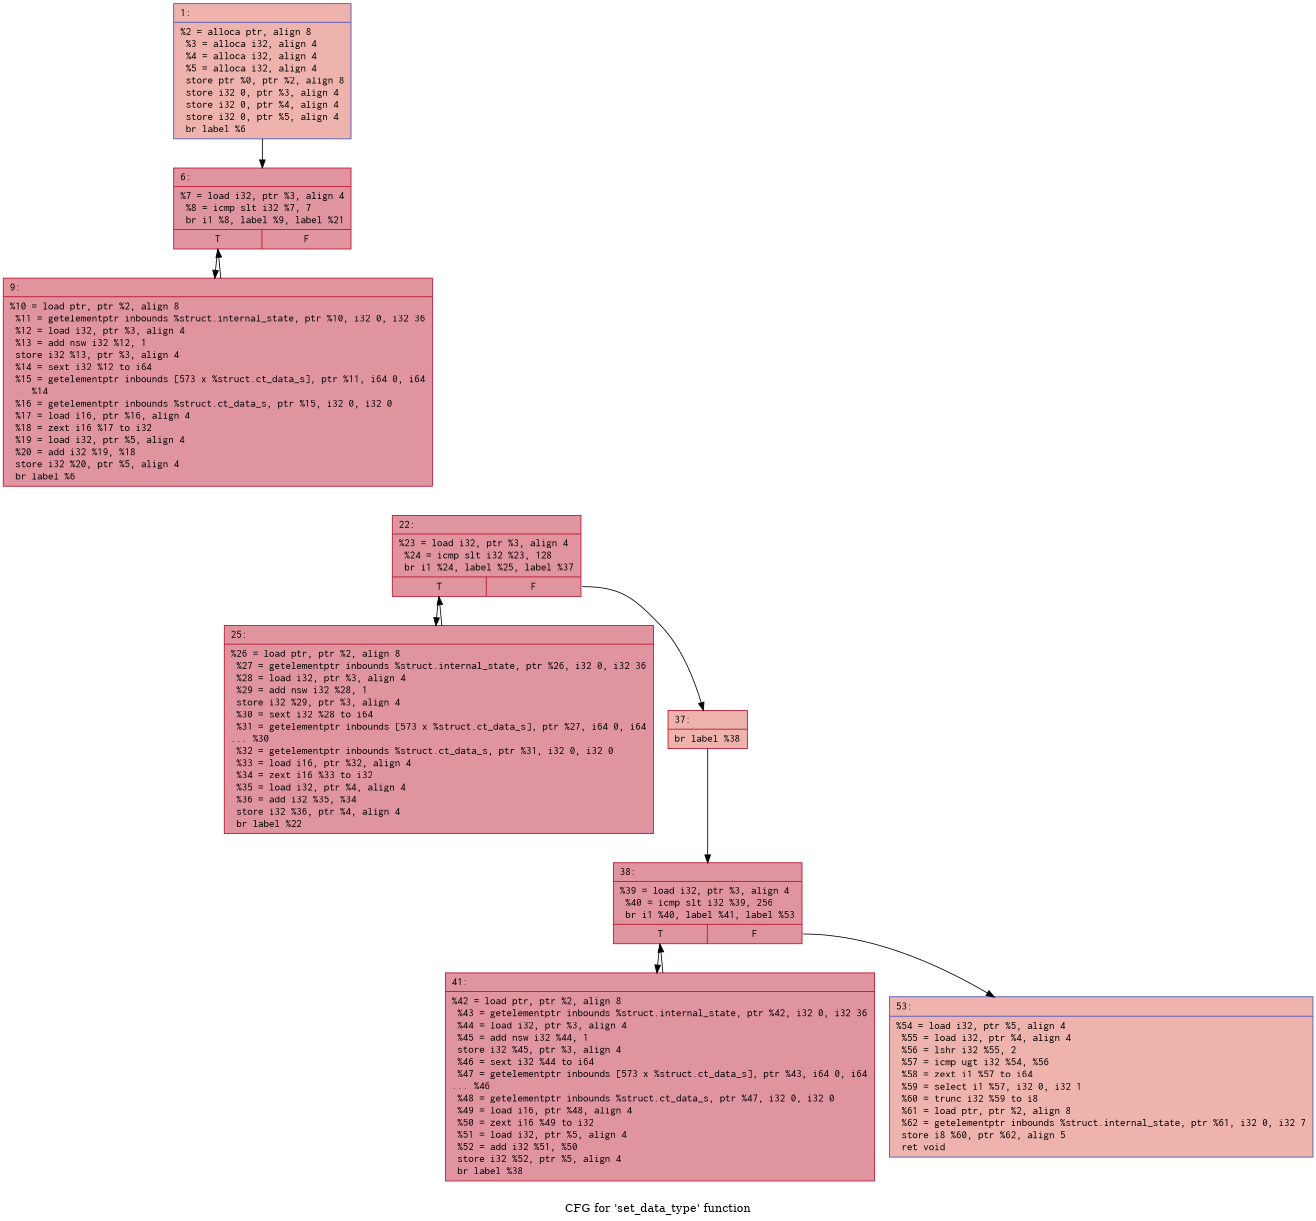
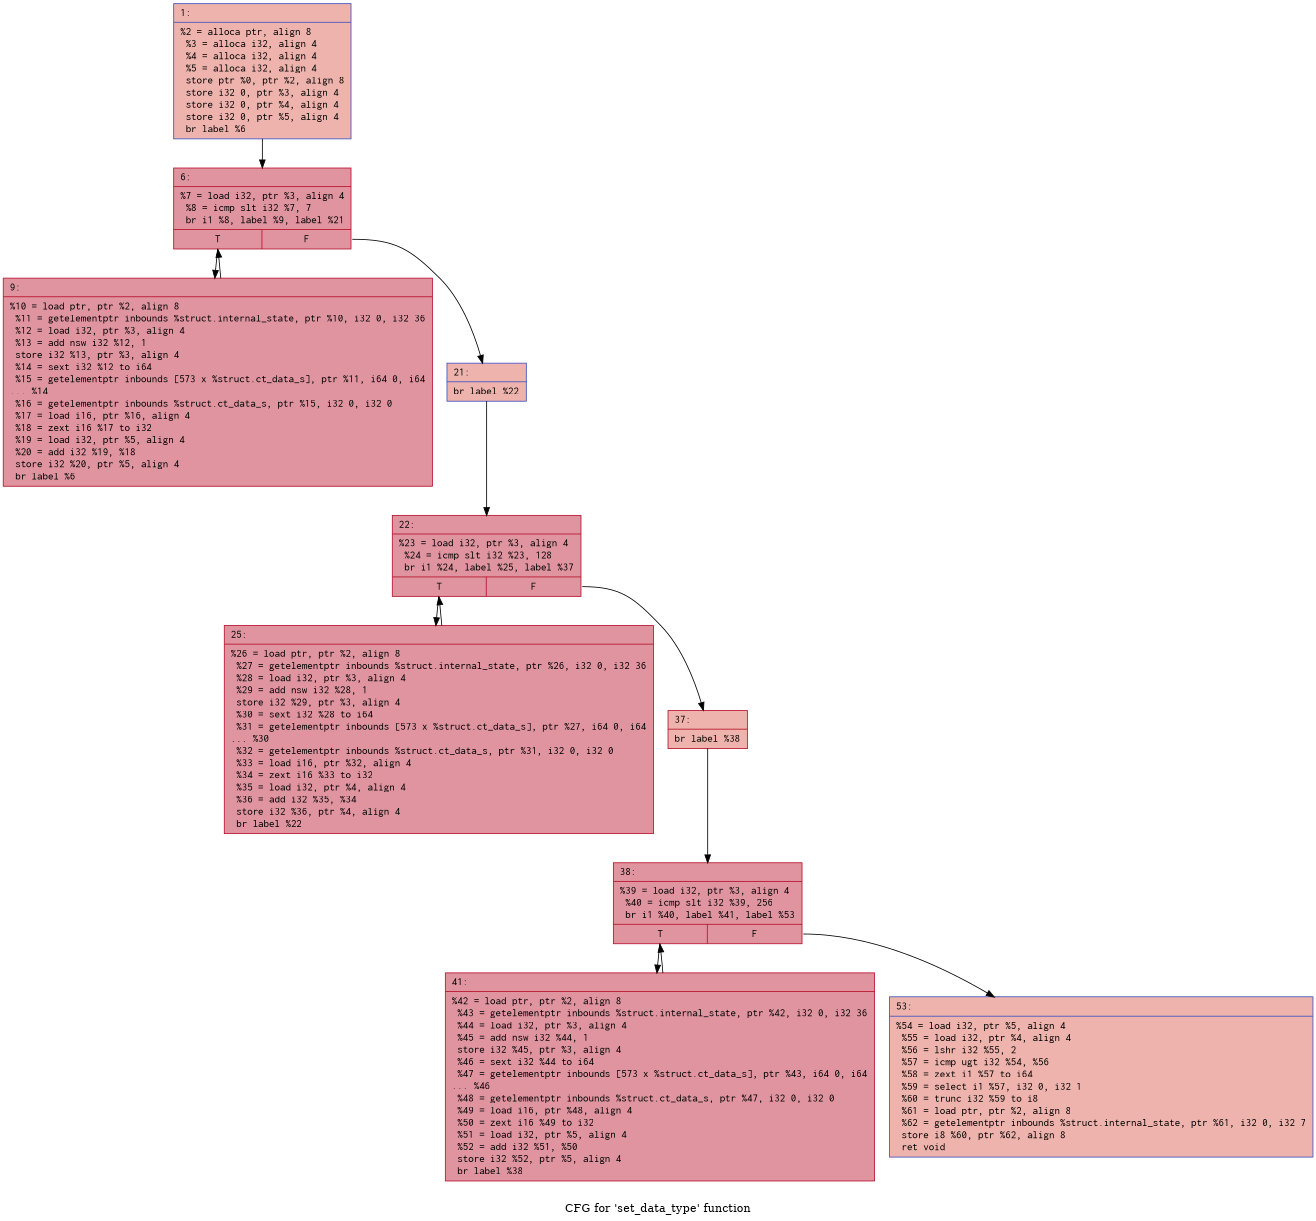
  digraph {
    label="CFG for 'set_data_type' function"
    node [color="#b70d28ff" fillcolor="#b70d2870" fontname=Courier shape=record style=filled]
    n1 [color="#3d50c3ff" fillcolor="#d6524470" label="{1:\l|  %2 = alloca ptr, align 8\l  %3 = alloca i32, align 4\l  %4 = alloca i32, align 4\l  %5 = alloca i32, align 4\l  store ptr %0, ptr %2, align 8\l  store i32 0, ptr %3, align 4\l  store i32 0, ptr %4, align 4\l  store i32 0, ptr %5, align 4\l  br label %6\l}"]
    n2 [label="{6:\l|  %7 = load i32, ptr %3, align 4\l  %8 = icmp slt i32 %7, 7\l  br i1 %8, label %9, label %21\l|{<s0>T|<s1>F}}"]
    n3 [label="{9:\l|  %10 = load ptr, ptr %2, align 8\l  %11 = getelementptr inbounds %struct.internal_state, ptr %10, i32 0, i32 36\l  %12 = load i32, ptr %3, align 4\l  %13 = add nsw i32 %12, 1\l  store i32 %13, ptr %3, align 4\l  %14 = sext i32 %12 to i64\l  %15 = getelementptr inbounds [573 x %struct.ct_data_s], ptr %11, i64 0, i64\l... %14\l  %16 = getelementptr inbounds %struct.ct_data_s, ptr %15, i32 0, i32 0\l  %17 = load i16, ptr %16, align 4\l  %18 = zext i16 %17 to i32\l  %19 = load i32, ptr %5, align 4\l  %20 = add i32 %19, %18\l  store i32 %20, ptr %5, align 4\l  br label %6\l}"]
+   n4 [color="#3d50c3ff" fillcolor="#d6524470" label="{21:\l|  br label %22\l}"]
    n5 [label="{22:\l|  %23 = load i32, ptr %3, align 4\l  %24 = icmp slt i32 %23, 128\l  br i1 %24, label %25, label %37\l|{<s0>T|<s1>F}}"]
    n6 [label="{25:\l|  %26 = load ptr, ptr %2, align 8\l  %27 = getelementptr inbounds %struct.internal_state, ptr %26, i32 0, i32 36\l  %28 = load i32, ptr %3, align 4\l  %29 = add nsw i32 %28, 1\l  store i32 %29, ptr %3, align 4\l  %30 = sext i32 %28 to i64\l  %31 = getelementptr inbounds [573 x %struct.ct_data_s], ptr %27, i64 0, i64\l... %30\l  %32 = getelementptr inbounds %struct.ct_data_s, ptr %31, i32 0, i32 0\l  %33 = load i16, ptr %32, align 4\l  %34 = zext i16 %33 to i32\l  %35 = load i32, ptr %4, align 4\l  %36 = add i32 %35, %34\l  store i32 %36, ptr %4, align 4\l  br label %22\l}"]
    n7 [fillcolor="#d6524470" label="{37:\l|  br label %38\l}"]
    n8 [label="{38:\l|  %39 = load i32, ptr %3, align 4\l  %40 = icmp slt i32 %39, 256\l  br i1 %40, label %41, label %53\l|{<s0>T|<s1>F}}"]
    n9 [label="{41:\l|  %42 = load ptr, ptr %2, align 8\l  %43 = getelementptr inbounds %struct.internal_state, ptr %42, i32 0, i32 36\l  %44 = load i32, ptr %3, align 4\l  %45 = add nsw i32 %44, 1\l  store i32 %45, ptr %3, align 4\l  %46 = sext i32 %44 to i64\l  %47 = getelementptr inbounds [573 x %struct.ct_data_s], ptr %43, i64 0, i64\l... %46\l  %48 = getelementptr inbounds %struct.ct_data_s, ptr %47, i32 0, i32 0\l  %49 = load i16, ptr %48, align 4\l  %50 = zext i16 %49 to i32\l  %51 = load i32, ptr %5, align 4\l  %52 = add i32 %51, %50\l  store i32 %52, ptr %5, align 4\l  br label %38\l}"]
-   n10 [color="#3d50c3ff" fillcolor="#d6524470" label="{53:\l|  %54 = load i32, ptr %5, align 4\l  %55 = load i32, ptr %4, align 4\l  %56 = lshr i32 %55, 2\l  %57 = icmp ugt i32 %54, %56\l  %58 = zext i1 %57 to i64\l  %59 = select i1 %57, i32 0, i32 1\l  %60 = trunc i32 %59 to i8\l  %61 = load ptr, ptr %2, align 8\l  %62 = getelementptr inbounds %struct.internal_state, ptr %61, i32 0, i32 7\l  store i8 %60, ptr %62, align 5\l  ret void\l}"]
+   n10 [color="#3d50c3ff" fillcolor="#d6524470" label="{53:\l|  %54 = load i32, ptr %5, align 4\l  %55 = load i32, ptr %4, align 4\l  %56 = lshr i32 %55, 2\l  %57 = icmp ugt i32 %54, %56\l  %58 = zext i1 %57 to i64\l  %59 = select i1 %57, i32 0, i32 1\l  %60 = trunc i32 %59 to i8\l  %61 = load ptr, ptr %2, align 8\l  %62 = getelementptr inbounds %struct.internal_state, ptr %61, i32 0, i32 7\l  store i8 %60, ptr %62, align 8\l  ret void\l}"]
    n1 -> n2
    n2 -> n3 [tailport=s0]
+   n2 -> n4 [tailport=s1]
    n3 -> n2
+   n4 -> n5
    n5 -> n6 [tailport=s0]
    n5 -> n7 [tailport=s1]
    n6 -> n5
    n7 -> n8
    n8 -> n9 [tailport=s0]
    n8 -> n10 [tailport=s1]
    n9 -> n8
  }
